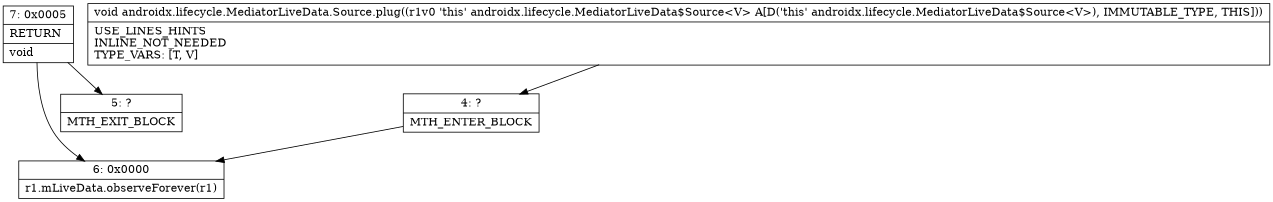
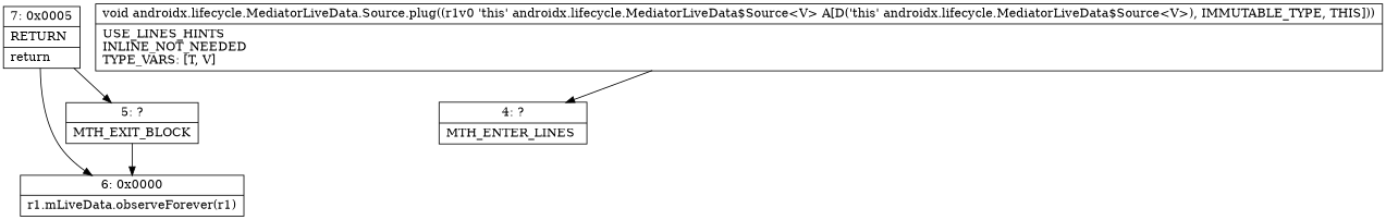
  digraph {
    node [shape=record]
-   n1 [label="{4\:\ ?|MTH_ENTER_BLOCK\l}"]
+   n1 [label="{4\:\ ?|MTH_ENTER_LINES\l}"]
    n2 [label="{6\:\ 0x0000|r1.mLiveData.observeForever(r1)\l}"]
-   n3 [label="{7\:\ 0x0005|RETURN\l|void\l}"]
+   n3 [label="{7\:\ 0x0005|RETURN\l|return\l}"]
    n4 [label="{5\:\ ?|MTH_EXIT_BLOCK\l}"]
    n5 [label="{void androidx.lifecycle.MediatorLiveData.Source.plug((r1v0 'this' androidx.lifecycle.MediatorLiveData$Source\<V\> A[D('this' androidx.lifecycle.MediatorLiveData$Source\<V\>), IMMUTABLE_TYPE, THIS]))  | USE_LINES_HINTS\lINLINE_NOT_NEEDED\lTYPE_VARS: [T, V]\l}"]
-   n1 -> n2
+   n4 -> n2
    n3 -> n2
    n3 -> n4
    n5 -> n1
  }
